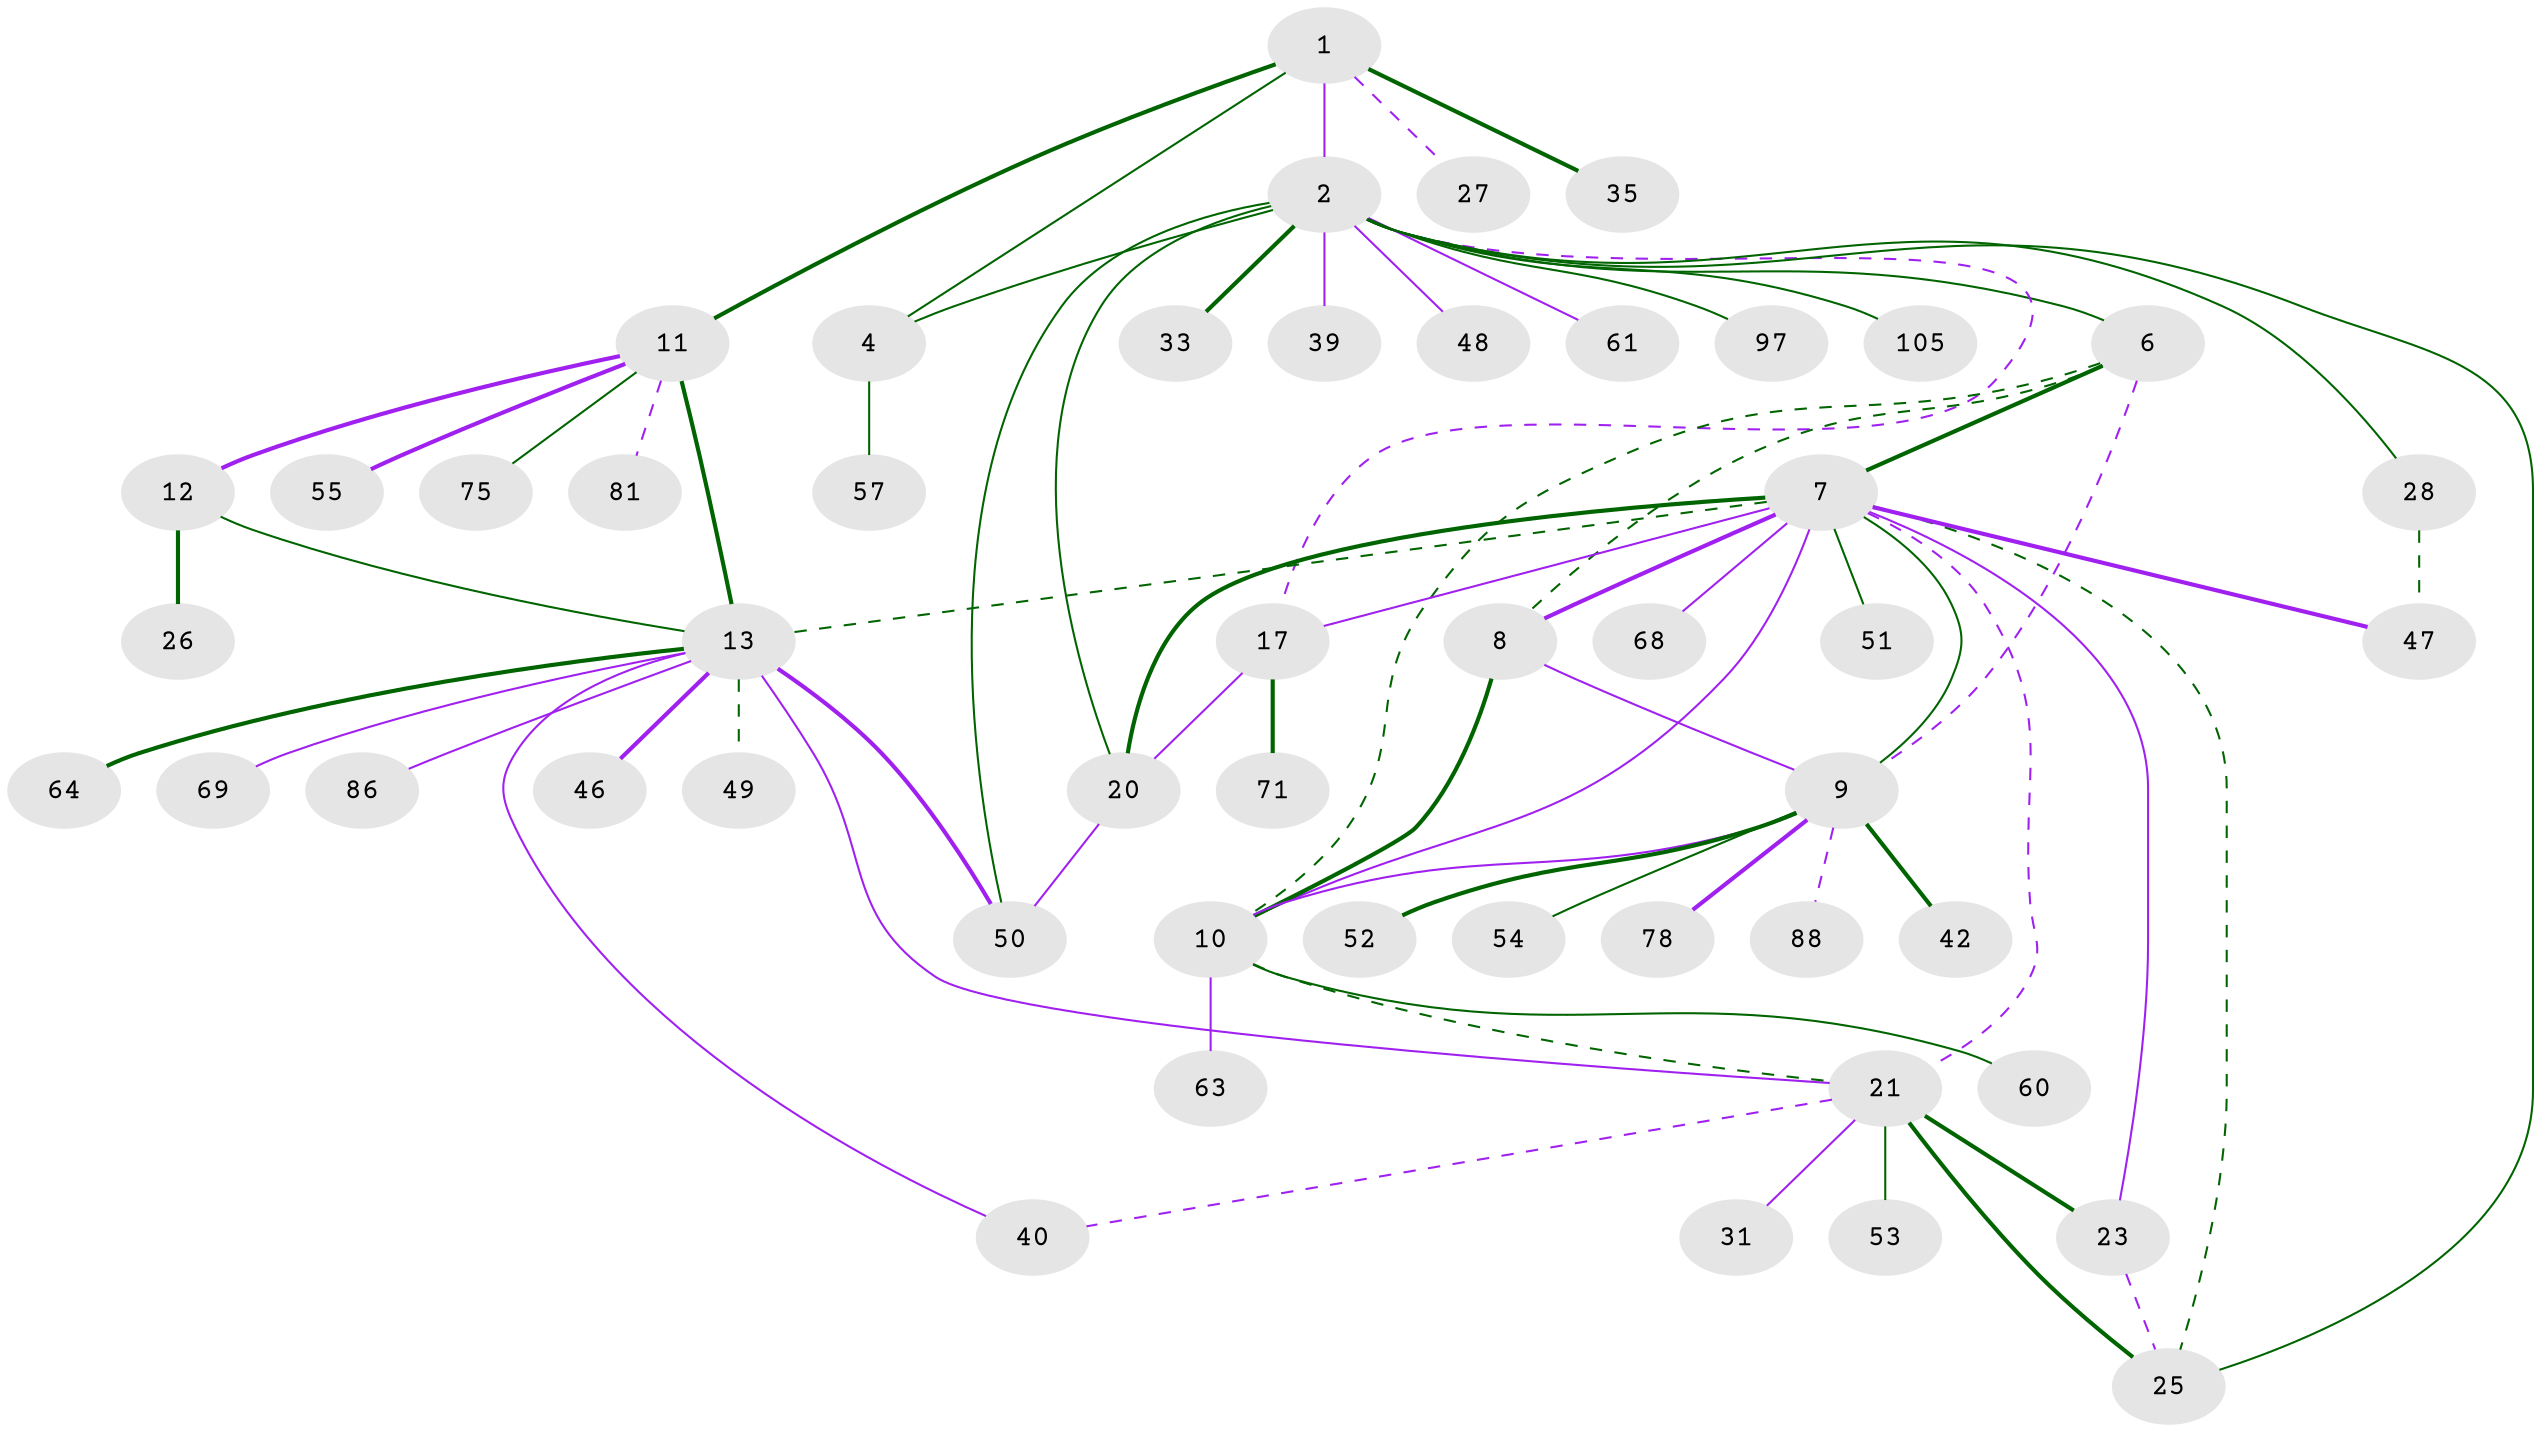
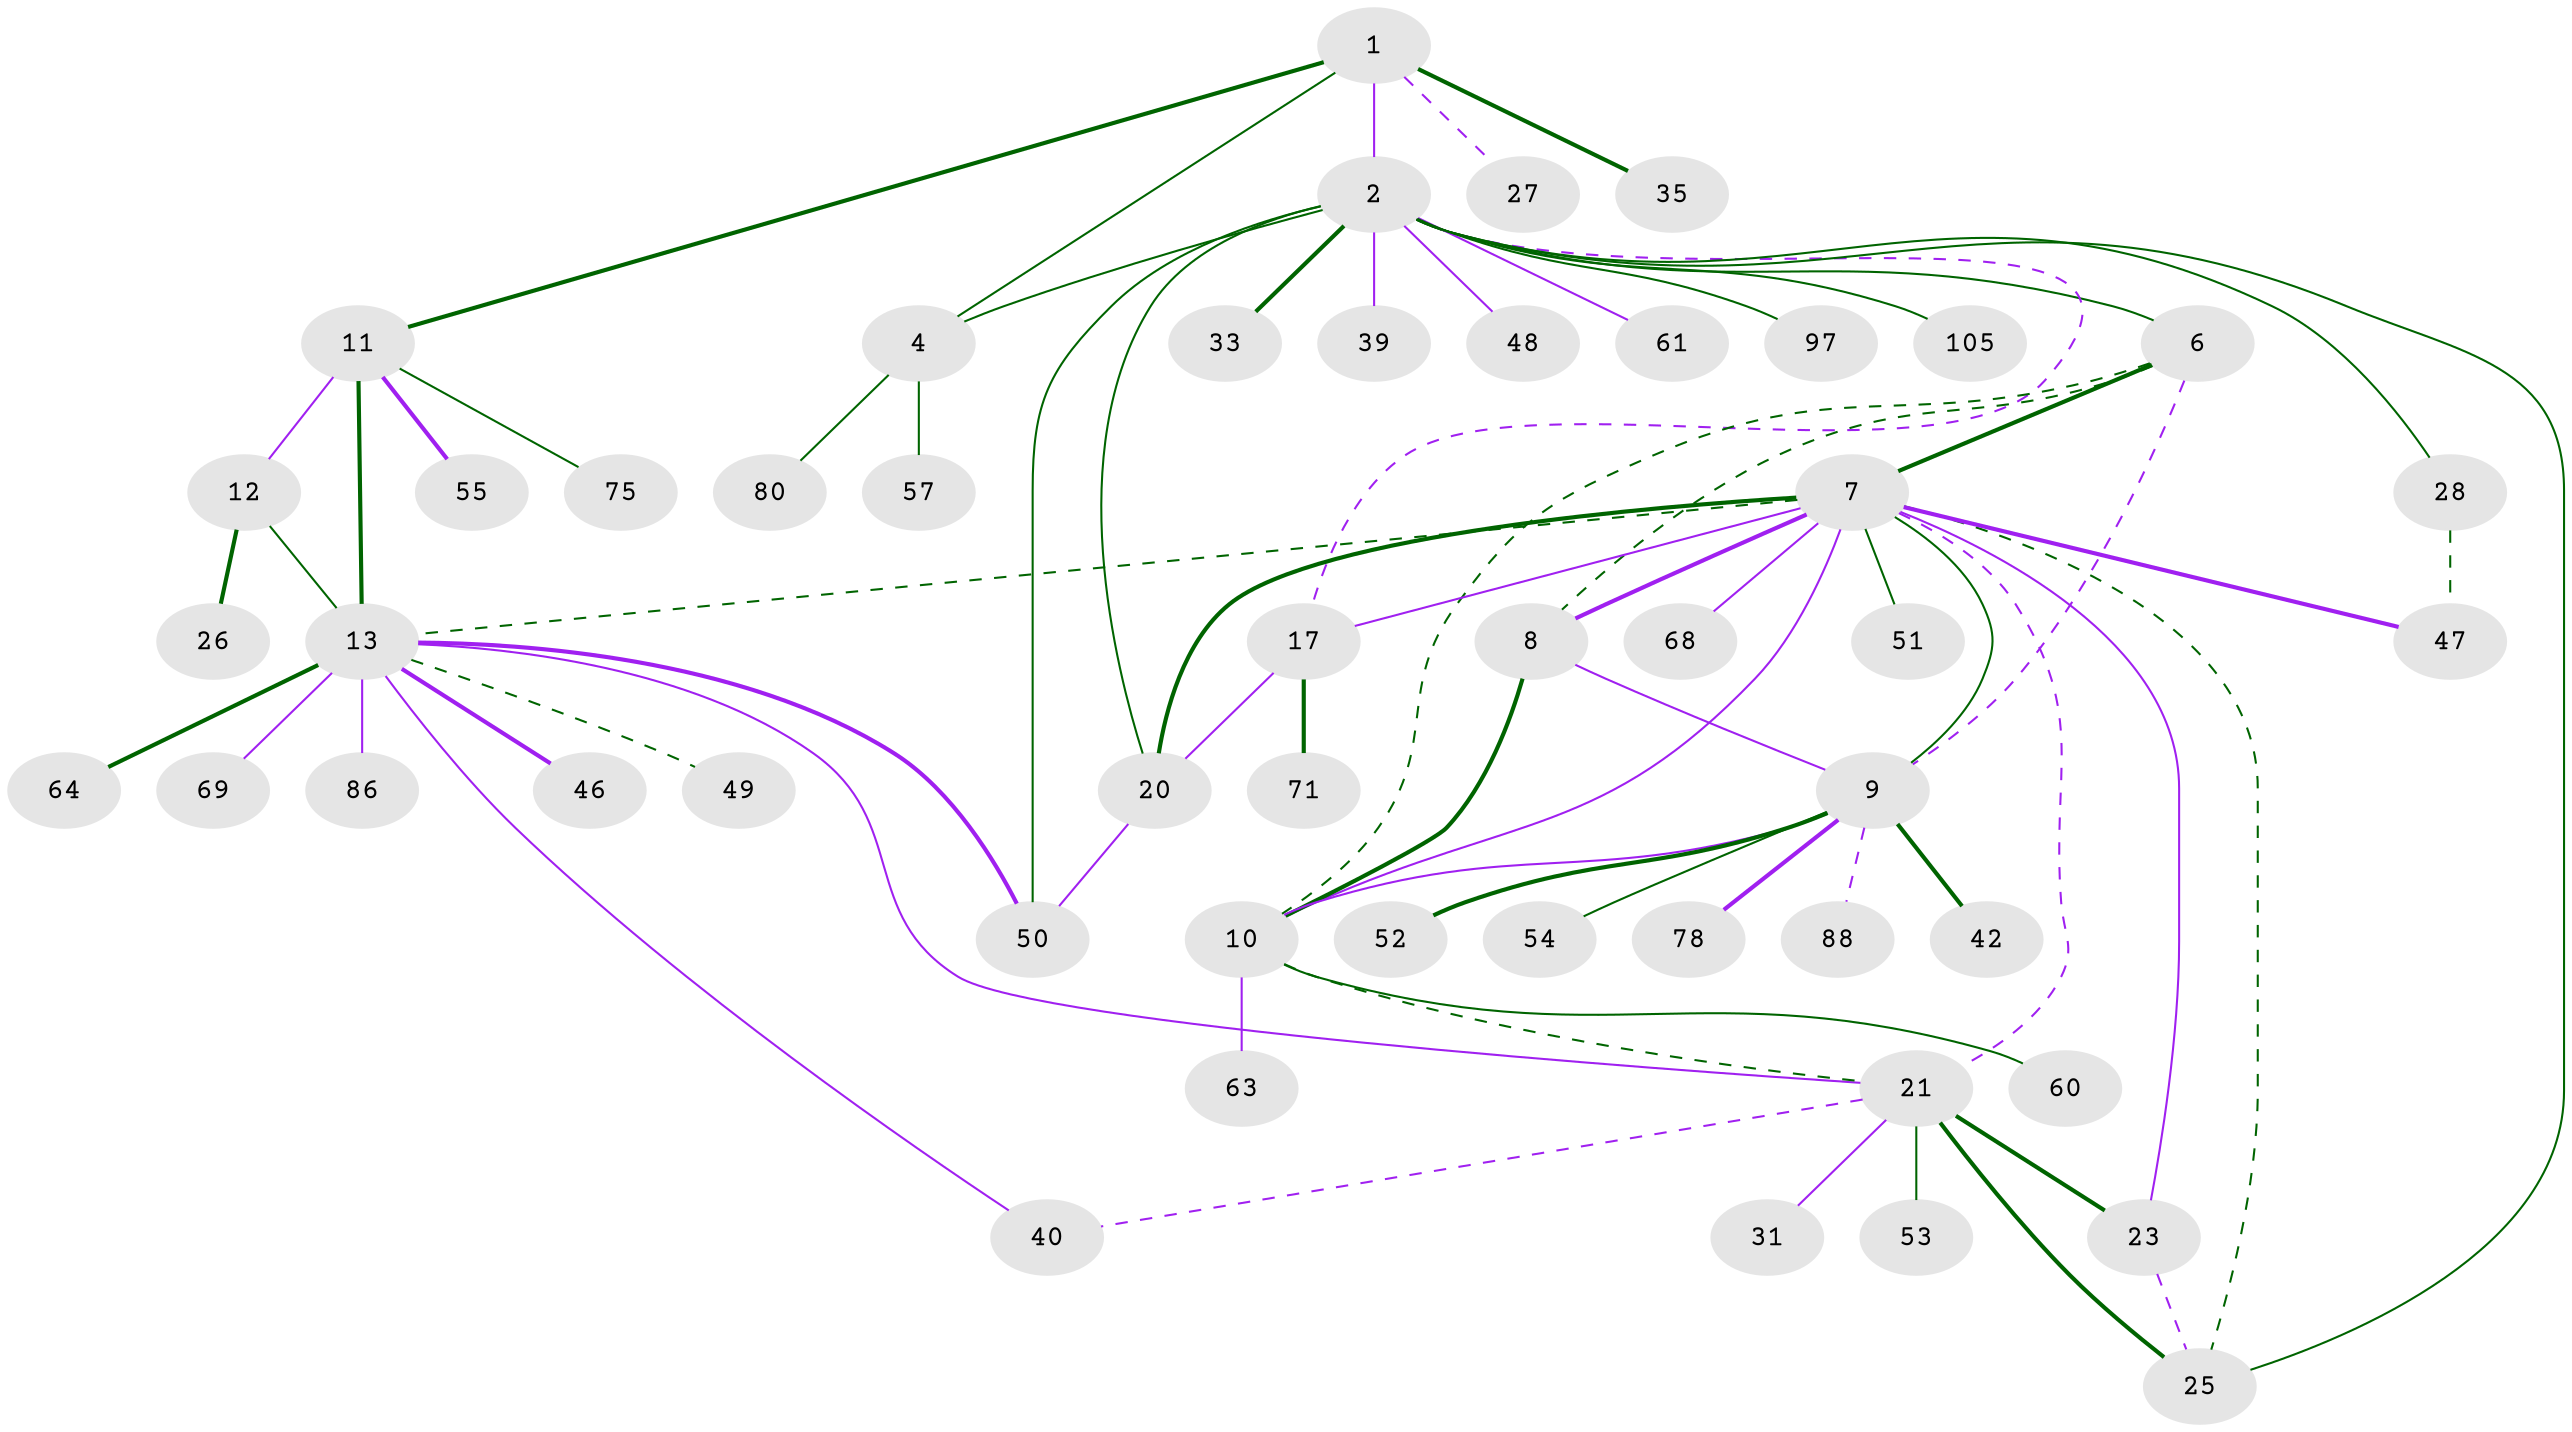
  graph {
    fontname="Courier Prime"
    node [color=gray90 fontname="Courier Prime" style=filled]
    edge [color=darkgreen fontname="Courier Prime" style=solid]
    1 [super="+73"]
    2 [super="+3+19+102"]
    4
    11 [super="+15+79+96"]
    27 [super="+76"]
    35
    6 [super="+94+58+32"]
    17 [super="+36"]
    20 [super="+92+99+103+34"]
    25
    28 [super="+37"]
    33
    39
    48
    50 [super="+82"]
    61
    97
    105
    57 [super="+89"]
+   80
    13 [super="+14+67+43"]
    12
    55
    75
-   81
    7 [super="+16"]
    8 [super="+41"]
    9
    10
    21 [super="+24+93"]
    23 [super="+65+85+56"]
    47
    51
    68
    71
    42 [super="+95"]
    52
    54
    78
    88 [super="+90"]
    60 [super="+104"]
    63
    40
    46
    49
    64
    69
    86
    31
    53 [super="+77"]
    26
    1 -- 2 [color=purple weight=3]
    1 -- 4
    1 -- 11 [style=bold]
    1 -- 27 [color=purple style=dashed]
    1 -- 35 [style=bold]
    2 -- 4 [weight=3]
    2 -- 6
    2 -- 17 [color=purple style=dashed]
    2 -- 20
    2 -- 25
    2 -- 28
    2 -- 33 [style=bold]
    2 -- 39 [color=purple]
    2 -- 48 [color=purple]
    2 -- 50
    2 -- 61 [color=purple]
    2 -- 97
    2 -- 105
    4 -- 57
+   4 -- 80
    11 -- 13 [style=bold weight=4]
-   11 -- 12 [color=purple style=bold weight=2]
+   11 -- 12 [color=purple weight=2]
    11 -- 55 [color=purple style=bold]
    11 -- 75
-   11 -- 81 [color=purple style=dashed]
    6 -- 7 [style=bold]
    6 -- 8 [style=dashed]
    6 -- 9 [color=purple style=dashed]
    6 -- 10 [style=dashed]
    17 -- 20 [color=purple]
    17 -- 71 [style=bold]
    20 -- 50 [color=purple]
    28 -- 47 [style=dashed]
    13 -- 50 [color=purple style=bold]
    13 -- 21 [color=purple]
    13 -- 40 [color=purple]
    13 -- 46 [color=purple style=bold]
    13 -- 49 [style=dashed]
    13 -- 64 [style=bold]
    13 -- 69 [color=purple]
    13 -- 86 [color=purple]
    12 -- 13 [weight=2]
    12 -- 26 [style=bold]
    7 -- 17 [color=purple weight=2]
    7 -- 20 [style=bold weight=2]
    7 -- 25 [style=dashed weight=2]
    7 -- 13 [style=dashed weight=2]
    7 -- 8 [color=purple style=bold]
    7 -- 9
    7 -- 10 [color=purple]
    7 -- 21 [color=purple style=dashed weight=2]
    7 -- 23 [color=purple]
    7 -- 47 [color=purple style=bold]
    7 -- 51
    7 -- 68 [color=purple]
    8 -- 9 [color=purple]
    8 -- 10 [style=bold]
    9 -- 10 [color=purple]
    9 -- 42 [style=bold]
    9 -- 52 [style=bold]
    9 -- 54
    9 -- 78 [color=purple style=bold]
    9 -- 88 [color=purple style=dashed]
    10 -- 21 [style=dashed]
    10 -- 60
    10 -- 63 [color=purple]
    21 -- 25 [style=bold weight=2]
    21 -- 23 [style=bold weight=2]
    21 -- 40 [color=purple style=dashed]
    21 -- 31 [color=purple]
    21 -- 53
    23 -- 25 [color=purple style=dashed]
  }
